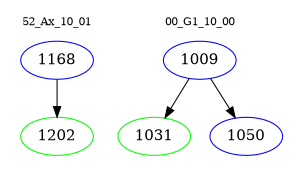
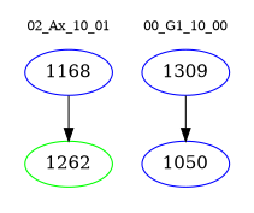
  digraph {
    node [color=blue]
    edge [color=black]
    n1 [label=1168]
-   n2 [color=green label=1202]
-   n3 [label=1009]
-   n4 [color=green label=1031]
+   n2 [color=green label=1262]
+   n3 [label=1309]
    n5 [label=1050]
    subgraph cluster_1 {
      color=white
      fontsize=10
-     label="52_Ax_10_01"
+     label="02_Ax_10_01"
      n1
      n2
    }
    subgraph cluster_2 {
      color=white
      fontsize=10
      label="00_G1_10_00"
      n3
-     n4
      n5
    }
    n1 -> n2
-   n3 -> n4
    n3 -> n5
  }
